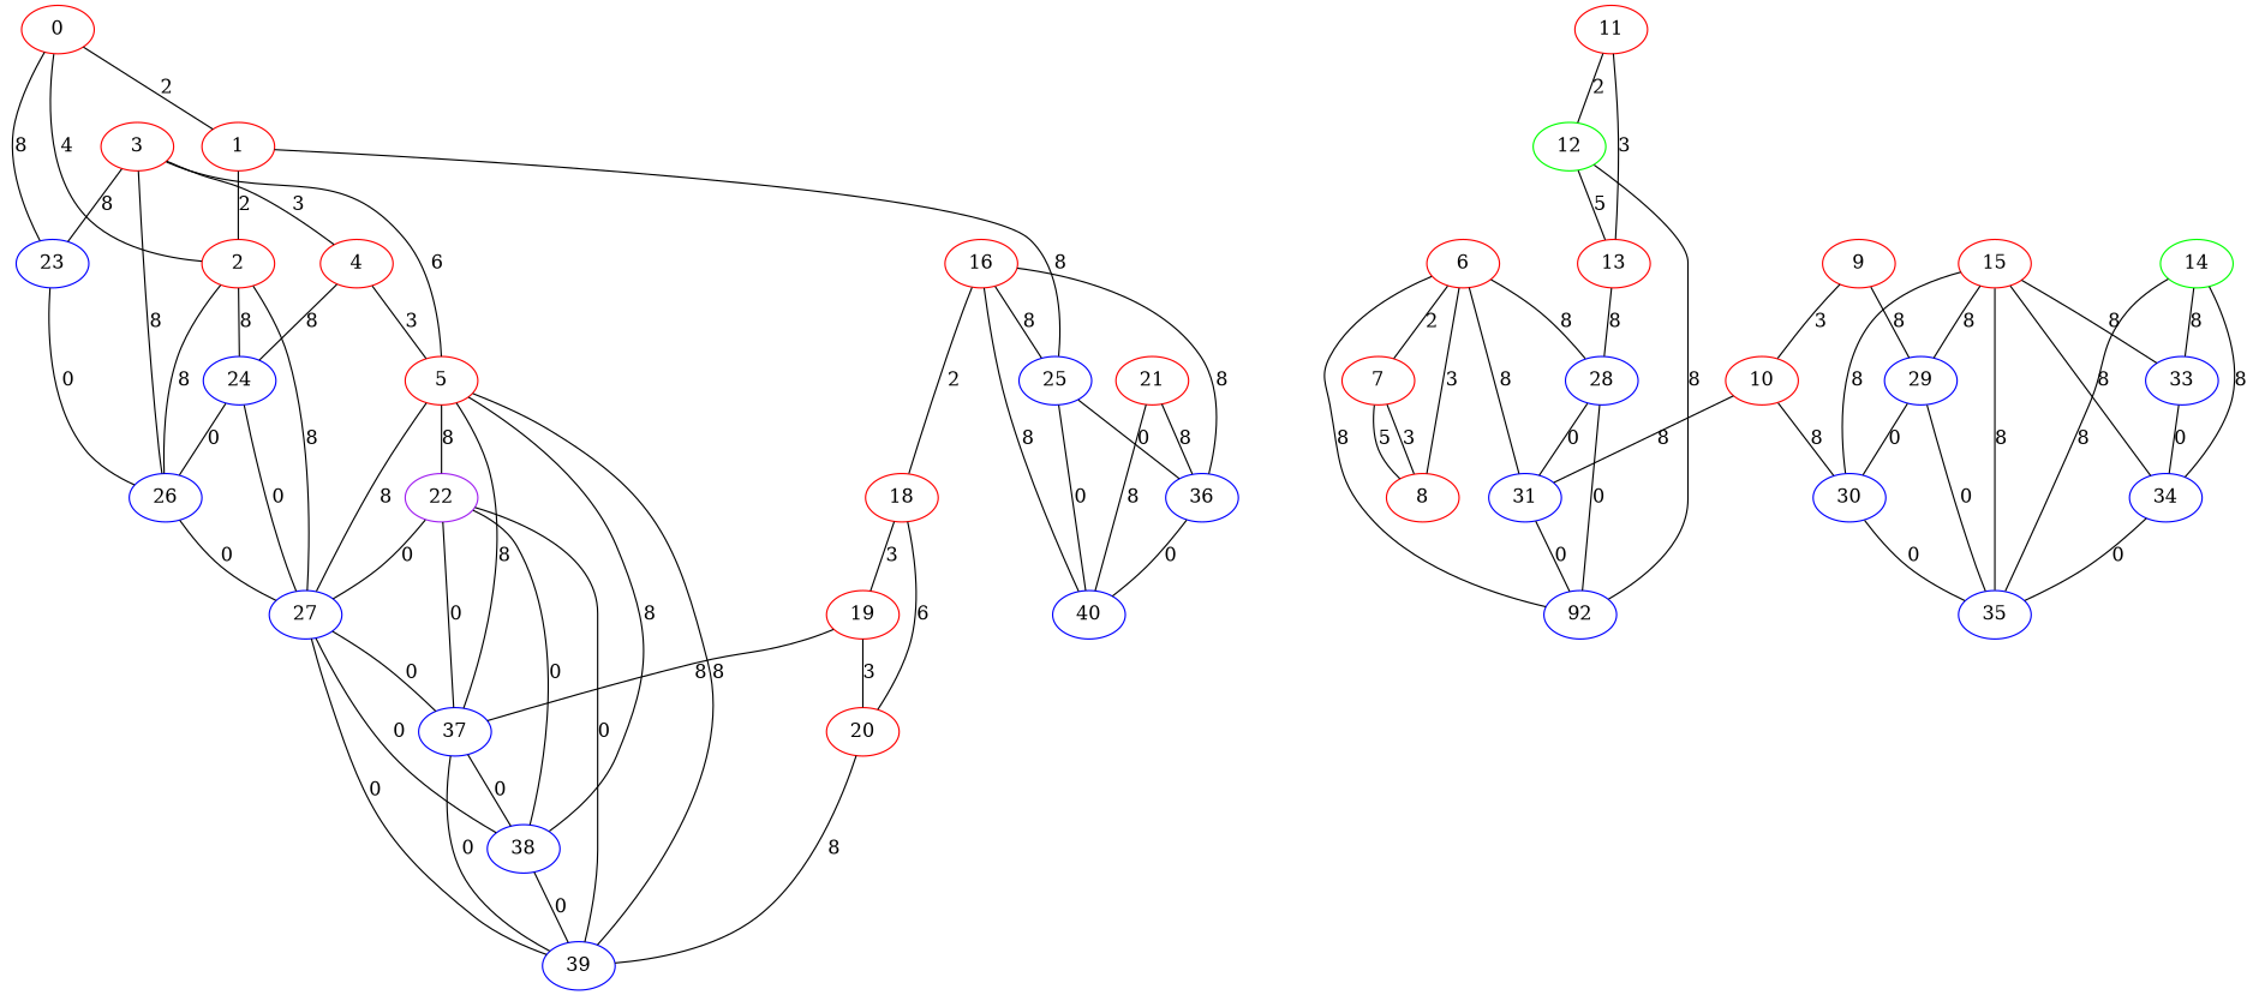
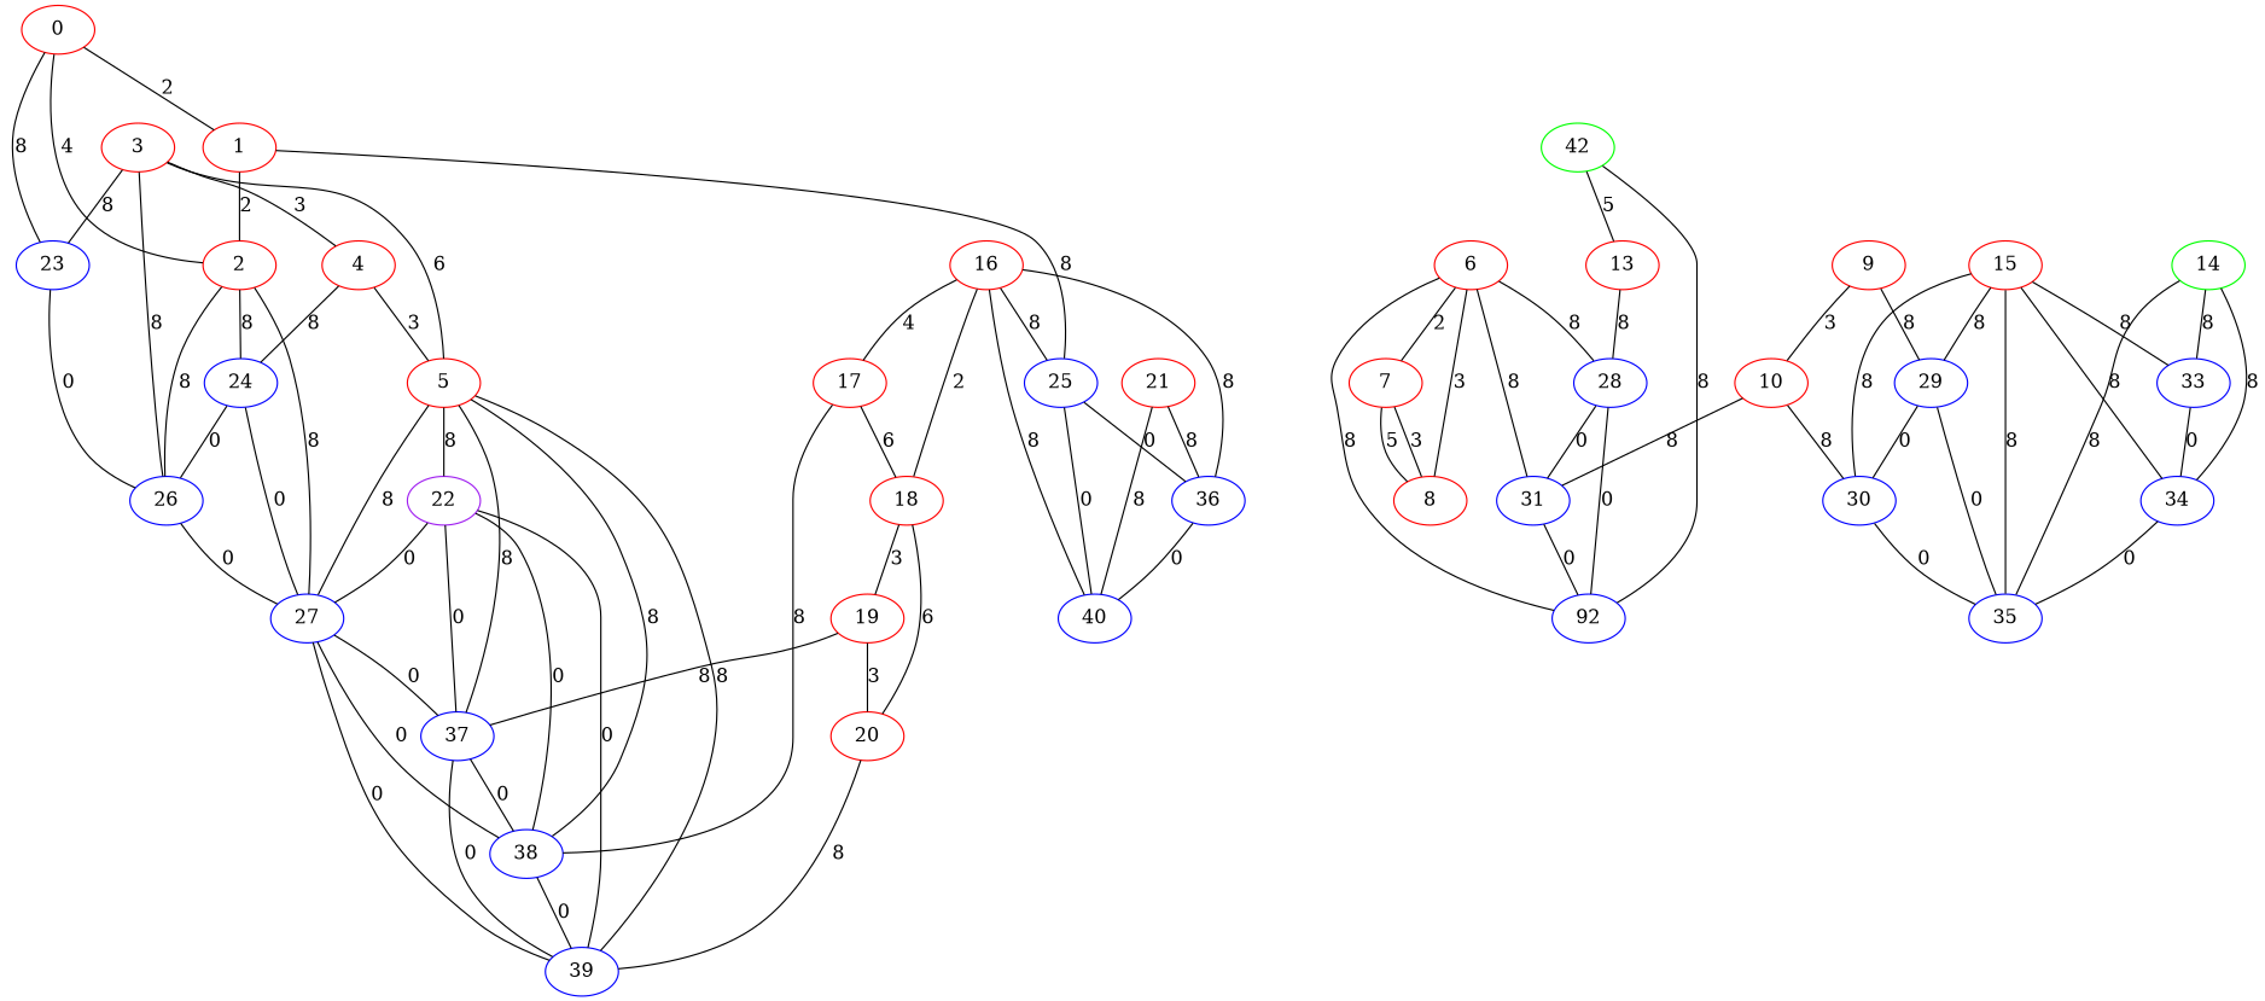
  graph {
    node [color=red weight=1]
    0
    1
    2
    23 [color=blue weight=3]
    25 [color=blue weight=3]
    24 [color=blue weight=3]
    26 [color=blue weight=3]
    27 [color=blue weight=3]
    36 [color=blue weight=3]
    40 [color=blue weight=3]
    37 [color=blue weight=3]
    38 [color=blue weight=3]
    39 [color=blue weight=3]
    3
    4
    5
    22 [color=purple weight=4]
    6
    7
    8
    28 [color=blue weight=3]
    31 [color=blue weight=3]
    n23 [color=blue label=92 weight=3]
    9
    10
    29 [color=blue weight=3]
    30 [color=blue weight=3]
    35 [color=blue weight=3]
-   12 [color=green weight=2]
-   11
+   12 [color=green weight=2 label=42]
    13
    14 [color=green weight=2]
    33 [color=blue weight=3]
    34 [color=blue weight=3]
    15
    16
+   17
    18
    19
    20
    21
    0 -- 1 [label=2]
    0 -- 2 [label=4]
    0 -- 23 [label=8]
    1 -- 2 [label=2]
    1 -- 25 [label=8]
    2 -- 24 [label=8]
    2 -- 26 [label=8]
    2 -- 27 [label=8]
    23 -- 26 [label=0]
    25 -- 36 [label=0]
    25 -- 40 [label=0]
    24 -- 26 [label=0]
    24 -- 27 [label=0]
    26 -- 27 [label=0]
    27 -- 37 [label=0]
    27 -- 38 [label=0]
    27 -- 39 [label=0]
    36 -- 40 [label=0]
    37 -- 38 [label=0]
    37 -- 39 [label=0]
    38 -- 39 [label=0]
    3 -- 23 [label=8]
    3 -- 26 [label=8]
    3 -- 4 [label=3]
    3 -- 5 [label=6]
    4 -- 24 [label=8]
    4 -- 5 [label=3]
    5 -- 27 [label=8]
    5 -- 37 [label=8]
    5 -- 38 [label=8]
    5 -- 39 [label=8]
    5 -- 22 [label=8]
    22 -- 27 [label=0]
    22 -- 37 [label=0]
    22 -- 38 [label=0]
    22 -- 39 [label=0]
    6 -- 7 [label=2]
    6 -- 8 [label=3]
    6 -- 28 [label=8]
    6 -- 31 [label=8]
    6 -- n23 [label=8]
    7 -- 8 [label=3]
    7 -- 8 [label=5]
    28 -- 31 [label=0]
    28 -- n23 [label=0]
    31 -- n23 [label=0]
    9 -- 10 [label=3]
    9 -- 29 [label=8]
    10 -- 31 [label=8]
    10 -- 30 [label=8]
    29 -- 30 [label=0]
    29 -- 35 [label=0]
    30 -- 35 [label=0]
    12 -- n23 [label=8]
    12 -- 13 [label=5]
-   11 -- 12 [label=2]
-   11 -- 13 [label=3]
    13 -- 28 [label=8]
    14 -- 35 [label=8]
    14 -- 33 [label=8]
    14 -- 34 [label=8]
    33 -- 34 [label=0]
    34 -- 35 [label=0]
    15 -- 29 [label=8]
    15 -- 30 [label=8]
    15 -- 35 [label=8]
    15 -- 33 [label=8]
    15 -- 34 [label=8]
    16 -- 25 [label=8]
    16 -- 36 [label=8]
    16 -- 40 [label=8]
+   16 -- 17 [label=4]
    16 -- 18 [label=2]
+   17 -- 38 [label=8]
+   17 -- 18 [label=6]
    18 -- 19 [label=3]
    18 -- 20 [label=6]
    19 -- 37 [label=8]
    19 -- 20 [label=3]
    20 -- 39 [label=8]
    21 -- 36 [label=8]
    21 -- 40 [label=8]
  }
